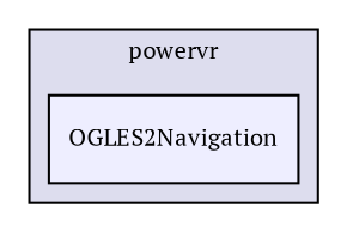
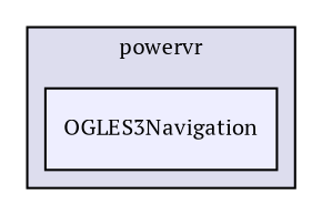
  digraph {
    compound=true
    fontname="PT Serif"
-   n1 [fillcolor="#eeeeff" fontname="PT Serif" fontsize=10 label=OGLES2Navigation pencolor=black shape=box style=filled]
+   n1 [fillcolor="#eeeeff" fontname="PT Serif" fontsize=10 label=OGLES3Navigation pencolor=black shape=box style=filled]
    subgraph cluster_1 {
      bgcolor="#ddddee"
      fontsize=10
      label=powervr
      pencolor=black
      n1
    }
  }
